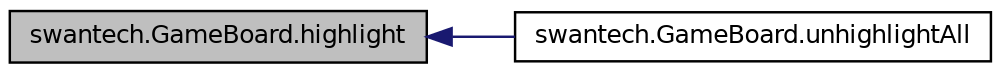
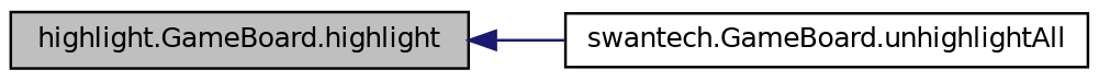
  digraph {
    rankdir=LR
    node [color=black fontname=Helvetica fontsize=10 shape=record style=filled]
-   n1 [fillcolor=grey75 fontcolor=black height=0.2 label="swantech.GameBoard.highlight" width=0.4]
+   n1 [fillcolor=grey75 fontcolor=black height=0.2 label="highlight.GameBoard.highlight" width=0.4]
    n2 [fillcolor=white height=0.2 label="swantech.GameBoard.unhighlightAll" width=0.4]
    n1 -> n2 [color=midnightblue dir=back fontname=Helvetica fontsize=10 labelfontname=Helvetica labelfontsize=10 style=solid]
  }
